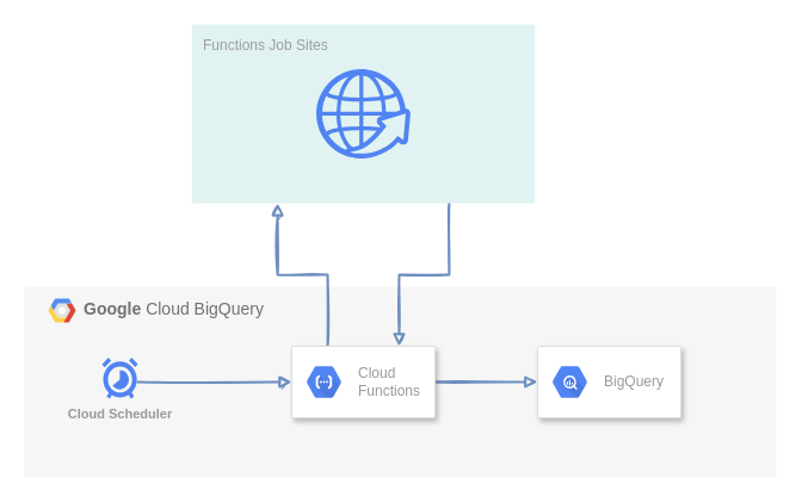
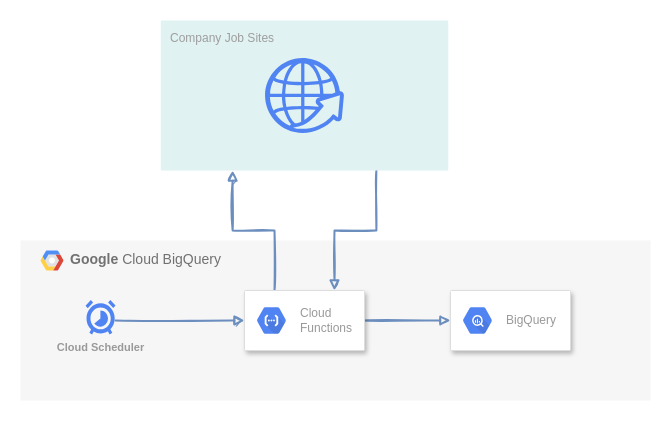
  <mxCell id="0" />
  <mxCell id="1" parent="0" />
  <mxCell id="2" value="&lt;b&gt;Google &lt;/b&gt;Cloud BigQuery" style="fillColor=#F6F6F6;strokeColor=none;shadow=0;gradientColor=none;fontSize=14;align=left;spacing=10;fontColor=#717171;9E9E9E;verticalAlign=top;spacingTop=-4;fontStyle=0;spacingLeft=40;html=1;" vertex="1" parent="1"><mxGeometry x="20" y="240" width="630" height="160" as="geometry" /></mxCell>
  <mxCell id="3" value="" style="shape=mxgraph.gcp2.google_cloud_platform;fillColor=#F6F6F6;strokeColor=none;shadow=0;gradientColor=none;" vertex="1" parent="2"><mxGeometry width="23" height="20" relative="1" as="geometry"><mxPoint x="20" y="10" as="offset" /></mxGeometry></mxCell>
  <mxCell id="4" value="Cloud Scheduler" style="html=1;fillColor=#5184F3;strokeColor=none;verticalAlign=top;labelPosition=center;verticalLabelPosition=bottom;align=center;fontSize=11;fontStyle=1;fontColor=#999999;shape=mxgraph.gcp2.cloud_scheduler" parent="1" vertex="1"><mxGeometry x="85" y="299.5" width="30" height="34.5" as="geometry" /></mxCell>
  <mxCell id="5" style="edgeStyle=orthogonalEdgeStyle;rounded=0;orthogonalLoop=1;jettySize=auto;html=1;exitX=1;exitY=0.5;exitDx=0;exitDy=0;entryX=0;entryY=0.5;entryDx=0;entryDy=0;endArrow=block;endFill=1;strokeWidth=2;fillColor=#dae8fc;strokeColor=#6c8ebf;sketch=1;" edge="1" parent="1" source="7" target="10"><mxGeometry relative="1" as="geometry" /></mxCell>
  <mxCell id="6" style="edgeStyle=orthogonalEdgeStyle;rounded=0;sketch=1;orthogonalLoop=1;jettySize=auto;html=1;exitX=0.25;exitY=0;exitDx=0;exitDy=0;entryX=0.25;entryY=1;entryDx=0;entryDy=0;entryPerimeter=0;startArrow=none;startFill=0;endArrow=block;endFill=1;strokeWidth=2;fillColor=#dae8fc;strokeColor=#6c8ebf;" edge="1" parent="1" source="7" target="13"><mxGeometry relative="1" as="geometry" /></mxCell>
  <mxCell id="7" value="" style="strokeColor=#dddddd;shadow=1;strokeWidth=1;rounded=1;absoluteArcSize=1;arcSize=2;" parent="1" vertex="1"><mxGeometry x="244" y="290" width="120" height="60" as="geometry" /></mxCell>
  <mxCell id="8" value="Cloud&#10;Functions" style="dashed=0;connectable=0;html=1;fillColor=#5184F3;strokeColor=none;shape=mxgraph.gcp2.hexIcon;prIcon=cloud_functions;part=1;labelPosition=right;verticalLabelPosition=middle;align=left;verticalAlign=middle;spacingLeft=5;fontColor=#999999;fontSize=12;" parent="7" vertex="1"><mxGeometry y="0.5" width="44" height="39" relative="1" as="geometry"><mxPoint x="5" y="-19.5" as="offset" /></mxGeometry></mxCell>
  <mxCell id="9" style="edgeStyle=orthogonalEdgeStyle;rounded=0;orthogonalLoop=1;jettySize=auto;html=1;exitX=0;exitY=0.5;exitDx=0;exitDy=0;entryX=1;entryY=0.594;entryDx=0;entryDy=0;entryPerimeter=0;strokeWidth=2;endArrow=none;endFill=0;fillColor=#dae8fc;strokeColor=#6c8ebf;startArrow=block;startFill=1;sketch=1;" edge="1" parent="1" source="7" target="4"><mxGeometry relative="1" as="geometry" /></mxCell>
  <mxCell id="10" value="" style="strokeColor=#dddddd;shadow=1;strokeWidth=1;rounded=1;absoluteArcSize=1;arcSize=2;" vertex="1" parent="1"><mxGeometry x="450" y="290" width="120" height="60" as="geometry" /></mxCell>
  <mxCell id="11" value="BigQuery" style="dashed=0;connectable=0;html=1;fillColor=#5184F3;strokeColor=none;shape=mxgraph.gcp2.hexIcon;prIcon=bigquery;part=1;labelPosition=right;verticalLabelPosition=middle;align=left;verticalAlign=middle;spacingLeft=5;fontColor=#999999;fontSize=12;" vertex="1" parent="10"><mxGeometry y="0.5" width="44" height="39" relative="1" as="geometry"><mxPoint x="5" y="-19.5" as="offset" /></mxGeometry></mxCell>
  <mxCell id="12" style="edgeStyle=orthogonalEdgeStyle;rounded=0;sketch=1;orthogonalLoop=1;jettySize=auto;html=1;exitX=0.75;exitY=1;exitDx=0;exitDy=0;exitPerimeter=0;entryX=0.75;entryY=0;entryDx=0;entryDy=0;startArrow=none;startFill=0;endArrow=block;endFill=1;strokeWidth=2;fillColor=#dae8fc;strokeColor=#6c8ebf;" edge="1" parent="1" source="13" target="7"><mxGeometry relative="1" as="geometry" /></mxCell>
- <mxCell id="13" value="Functions Job Sites" style="points=[[0,0,0],[0.25,0,0],[0.5,0,0],[0.75,0,0],[1,0,0],[1,0.25,0],[1,0.5,0],[1,0.75,0],[1,1,0],[0.75,1,0],[0.5,1,0],[0.25,1,0],[0,1,0],[0,0.75,0],[0,0.5,0],[0,0.25,0]];rounded=1;absoluteArcSize=1;arcSize=2;html=1;strokeColor=none;gradientColor=none;shadow=0;dashed=0;fontSize=12;fontColor=#9E9E9E;align=left;verticalAlign=top;spacing=10;spacingTop=-4;fillColor=#E0F2F1;" vertex="1" parent="1"><mxGeometry x="160.25" y="20" width="287.5" height="150" as="geometry" /></mxCell>
+ <mxCell id="13" value="Company Job Sites" style="points=[[0,0,0],[0.25,0,0],[0.5,0,0],[0.75,0,0],[1,0,0],[1,0.25,0],[1,0.5,0],[1,0.75,0],[1,1,0],[0.75,1,0],[0.5,1,0],[0.25,1,0],[0,1,0],[0,0.75,0],[0,0.5,0],[0,0.25,0]];rounded=1;absoluteArcSize=1;arcSize=2;html=1;strokeColor=none;gradientColor=none;shadow=0;dashed=0;fontSize=12;fontColor=#9E9E9E;align=left;verticalAlign=top;spacing=10;spacingTop=-4;fillColor=#E0F2F1;" vertex="1" parent="1"><mxGeometry x="160.25" y="20" width="287.5" height="150" as="geometry" /></mxCell>
  <mxCell id="14" value="" style="html=1;aspect=fixed;strokeColor=none;shadow=0;align=center;verticalAlign=top;shape=mxgraph.gcp2.globe_world;fillColor=#5184f3;" vertex="1" parent="1"><mxGeometry x="264.53" y="57.5" width="78.94" height="75" as="geometry" /></mxCell>
